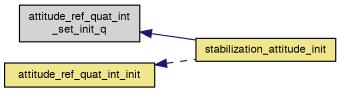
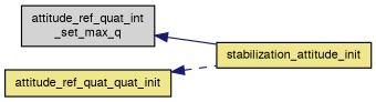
  digraph {
    rankdir=LR
    node [color=black fillcolor=khaki fontname=FreeSans fontsize=10 shape=record style=filled]
    edge [color=midnightblue dir=back fontname=FreeSans fontsize=10 labelfontname=FreeSans labelfontsize=10]
-   n1 [fillcolor=lightgrey fontcolor=black height=0.2 label="attitude_ref_quat_int\l_set_init_q" width=0.4]
+   n1 [fillcolor=lightgrey fontcolor=black height=0.2 label="attitude_ref_quat_int\l_set_max_q" width=0.4]
    n2 [height=0.2 label=stabilization_attitude_init width=0.4]
-   n3 [height=0.2 label=attitude_ref_quat_int_init width=0.4]
+   n3 [height=0.2 label=attitude_ref_quat_quat_init width=0.4]
    n1 -> n2 [style=solid]
    n3 -> n2 [style=dashed]
  }
